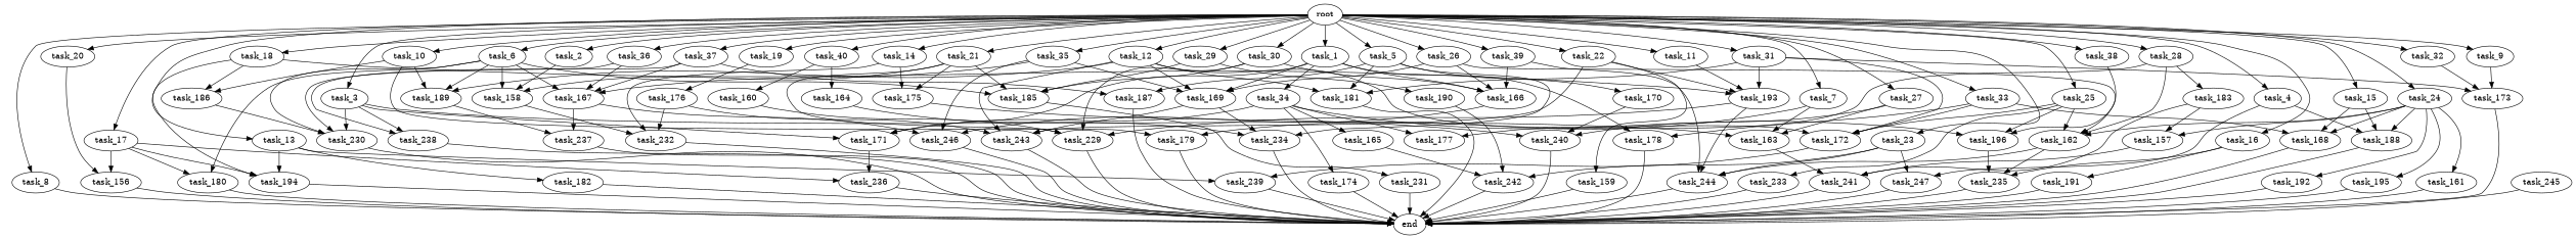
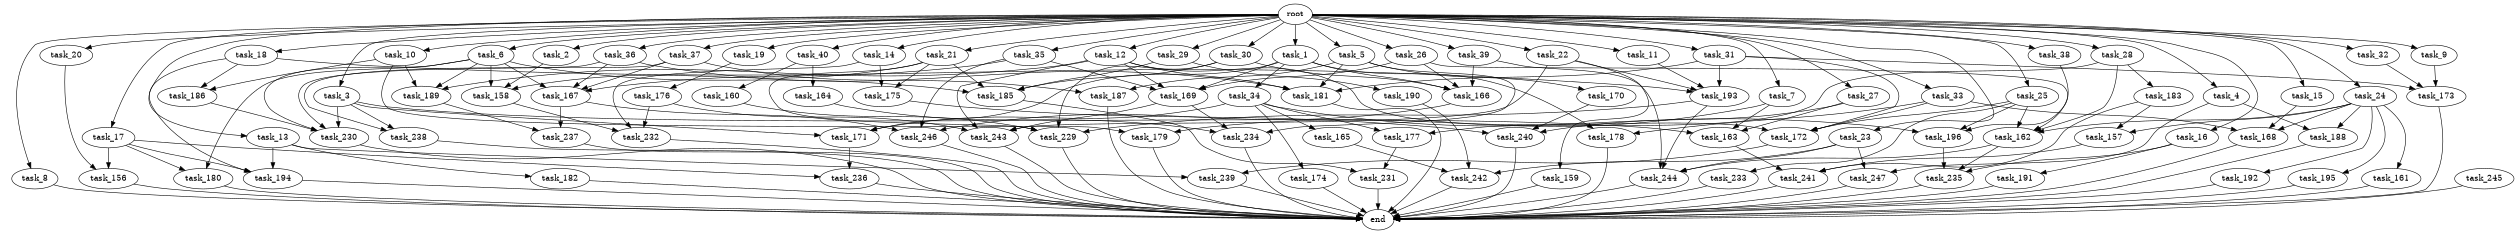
  digraph {
    fontname="DejaVu Serif"
    node [fontname="DejaVu Serif"]
    edge [fontname="DejaVu Serif"]
    root
    task_1
    task_2
    task_3
    task_4
    task_5
    task_6
    task_7
    task_8
    task_9
    task_10
    task_11
    task_12
    task_13
    task_14
    task_15
    task_16
    task_17
    task_18
    task_19
    task_20
    task_21
    task_22
    task_23
    task_24
    task_25
    task_26
    task_27
    task_28
    task_29
    task_30
    task_31
    task_32
    task_33
    task_35
    task_36
    task_37
    task_38
    task_39
    task_40
    task_34
    task_166
    task_169
    task_171
    task_178
    task_158
    task_163
    task_230
    task_238
    task_188
    task_247
    task_170
    task_181
    task_187
    task_234
    task_167
    task_180
    task_185
    task_189
    task_179
    end
    task_173
    task_186
    task_193
    task_172
    task_243
    task_182
    task_194
    task_239
    task_175
    task_232
    task_168
    task_191
    task_235
    task_156
    task_236
    task_176
    task_229
    task_159
    task_242
    task_244
    task_157
    task_161
    task_162
    task_192
    task_195
    task_196
    task_233
    task_240
    task_177
    task_183
    task_190
    task_165
    task_174
    task_246
    task_160
    task_164
    task_241
    task_237
    task_231
    task_245
    root -> task_1
    root -> task_2
    root -> task_3
    root -> task_4
    root -> task_5
    root -> task_6
    root -> task_7
    root -> task_8
    root -> task_9
    root -> task_10
    root -> task_11
    root -> task_12
    root -> task_13
    root -> task_14
    root -> task_15
    root -> task_16
    root -> task_17
    root -> task_18
    root -> task_19
    root -> task_20
    root -> task_21
    root -> task_22
    root -> task_23
    root -> task_24
    root -> task_25
    root -> task_26
    root -> task_27
    root -> task_28
    root -> task_29
    root -> task_30
    root -> task_31
    root -> task_32
    root -> task_33
    root -> task_35
    root -> task_36
    root -> task_37
    root -> task_38
    root -> task_39
    root -> task_40
    task_1 -> task_34
    task_1 -> task_166
    task_1 -> task_169
    task_1 -> task_171
    task_1 -> task_178
    task_2 -> task_158
    task_3 -> task_171
    task_3 -> task_163
    task_3 -> task_230
    task_3 -> task_238
    task_4 -> task_188
    task_4 -> task_247
    task_5 -> task_170
    task_5 -> task_181
    task_5 -> task_187
    task_5 -> task_234
    task_6 -> task_158
    task_6 -> task_230
    task_6 -> task_167
    task_6 -> task_180
    task_6 -> task_185
    task_6 -> task_189
    task_7 -> task_163
    task_7 -> task_179
    task_8 -> end
    task_9 -> task_173
    task_10 -> task_189
    task_10 -> task_179
    task_10 -> task_186
    task_11 -> task_193
    task_12 -> task_169
    task_12 -> task_181
    task_12 -> task_189
    task_12 -> task_172
    task_12 -> task_243
    task_13 -> task_182
    task_13 -> task_194
    task_13 -> task_239
    task_14 -> task_175
    task_14 -> task_232
-   task_15 -> task_188
    task_15 -> task_168
    task_16 -> task_191
    task_16 -> task_235
    task_17 -> task_180
    task_17 -> task_194
    task_17 -> task_156
    task_17 -> task_236
    task_18 -> task_186
    task_18 -> task_193
    task_18 -> task_194
    task_19 -> task_176
    task_20 -> task_156
    task_21 -> task_158
    task_21 -> task_185
    task_21 -> task_175
    task_21 -> task_229
    task_22 -> task_193
    task_22 -> task_243
    task_22 -> task_159
    task_23 -> task_247
    task_23 -> task_242
    task_23 -> task_244
    task_24 -> task_188
    task_24 -> task_168
    task_24 -> task_157
    task_24 -> task_161
    task_24 -> task_162
    task_24 -> task_192
    task_24 -> task_195
    task_25 -> task_172
    task_25 -> task_162
    task_25 -> task_196
    task_25 -> task_233
    task_26 -> task_166
    task_26 -> task_169
    task_26 -> task_162
    task_27 -> task_163
    task_27 -> task_240
    task_28 -> task_162
    task_28 -> task_177
    task_28 -> task_183
    task_29 -> task_185
    task_29 -> task_190
    task_30 -> task_166
    task_30 -> task_185
    task_30 -> task_229
    task_31 -> task_181
    task_31 -> task_173
    task_31 -> task_193
    task_31 -> task_172
    task_32 -> task_173
    task_33 -> task_178
    task_33 -> task_172
    task_33 -> task_168
    task_35 -> task_169
    task_35 -> task_167
    task_35 -> task_246
    task_36 -> task_230
+   task_36 -> task_181
    task_36 -> task_167
    task_37 -> task_238
    task_37 -> task_187
    task_37 -> task_167
    task_38 -> task_196
    task_39 -> task_166
    task_39 -> task_244
    task_40 -> task_160
    task_40 -> task_164
    task_34 -> task_171
    task_34 -> task_196
    task_34 -> task_177
    task_34 -> task_165
    task_34 -> task_174
    task_166 -> task_246
    task_169 -> task_234
    task_169 -> task_243
    task_171 -> task_236
    task_178 -> end
    task_158 -> task_232
    task_163 -> task_241
    task_230 -> end
    task_238 -> end
    task_188 -> end
    task_247 -> end
    task_170 -> task_240
    task_181 -> end
    task_187 -> end
    task_234 -> end
    task_167 -> task_246
    task_167 -> task_237
    task_180 -> end
    task_185 -> task_231
    task_189 -> task_237
    task_179 -> end
    task_173 -> end
    task_186 -> task_230
    task_193 -> task_229
    task_193 -> task_244
    task_172 -> task_239
    task_243 -> end
    task_182 -> end
    task_194 -> end
    task_239 -> end
    task_175 -> task_240
    task_232 -> end
    task_168 -> end
    task_191 -> end
    task_235 -> end
    task_156 -> end
    task_236 -> end
    task_176 -> task_243
    task_176 -> task_232
    task_229 -> end
    task_159 -> end
    task_242 -> end
    task_244 -> end
    task_157 -> task_241
    task_161 -> end
    task_162 -> task_235
    task_162 -> task_244
    task_192 -> end
    task_195 -> end
    task_196 -> task_235
    task_233 -> end
    task_240 -> end
+   task_177 -> task_231
    task_183 -> task_157
    task_183 -> task_241
    task_190 -> task_242
    task_165 -> task_242
    task_174 -> end
    task_246 -> end
    task_160 -> task_229
    task_164 -> task_234
    task_241 -> end
    task_237 -> end
    task_231 -> end
    task_245 -> end
  }
